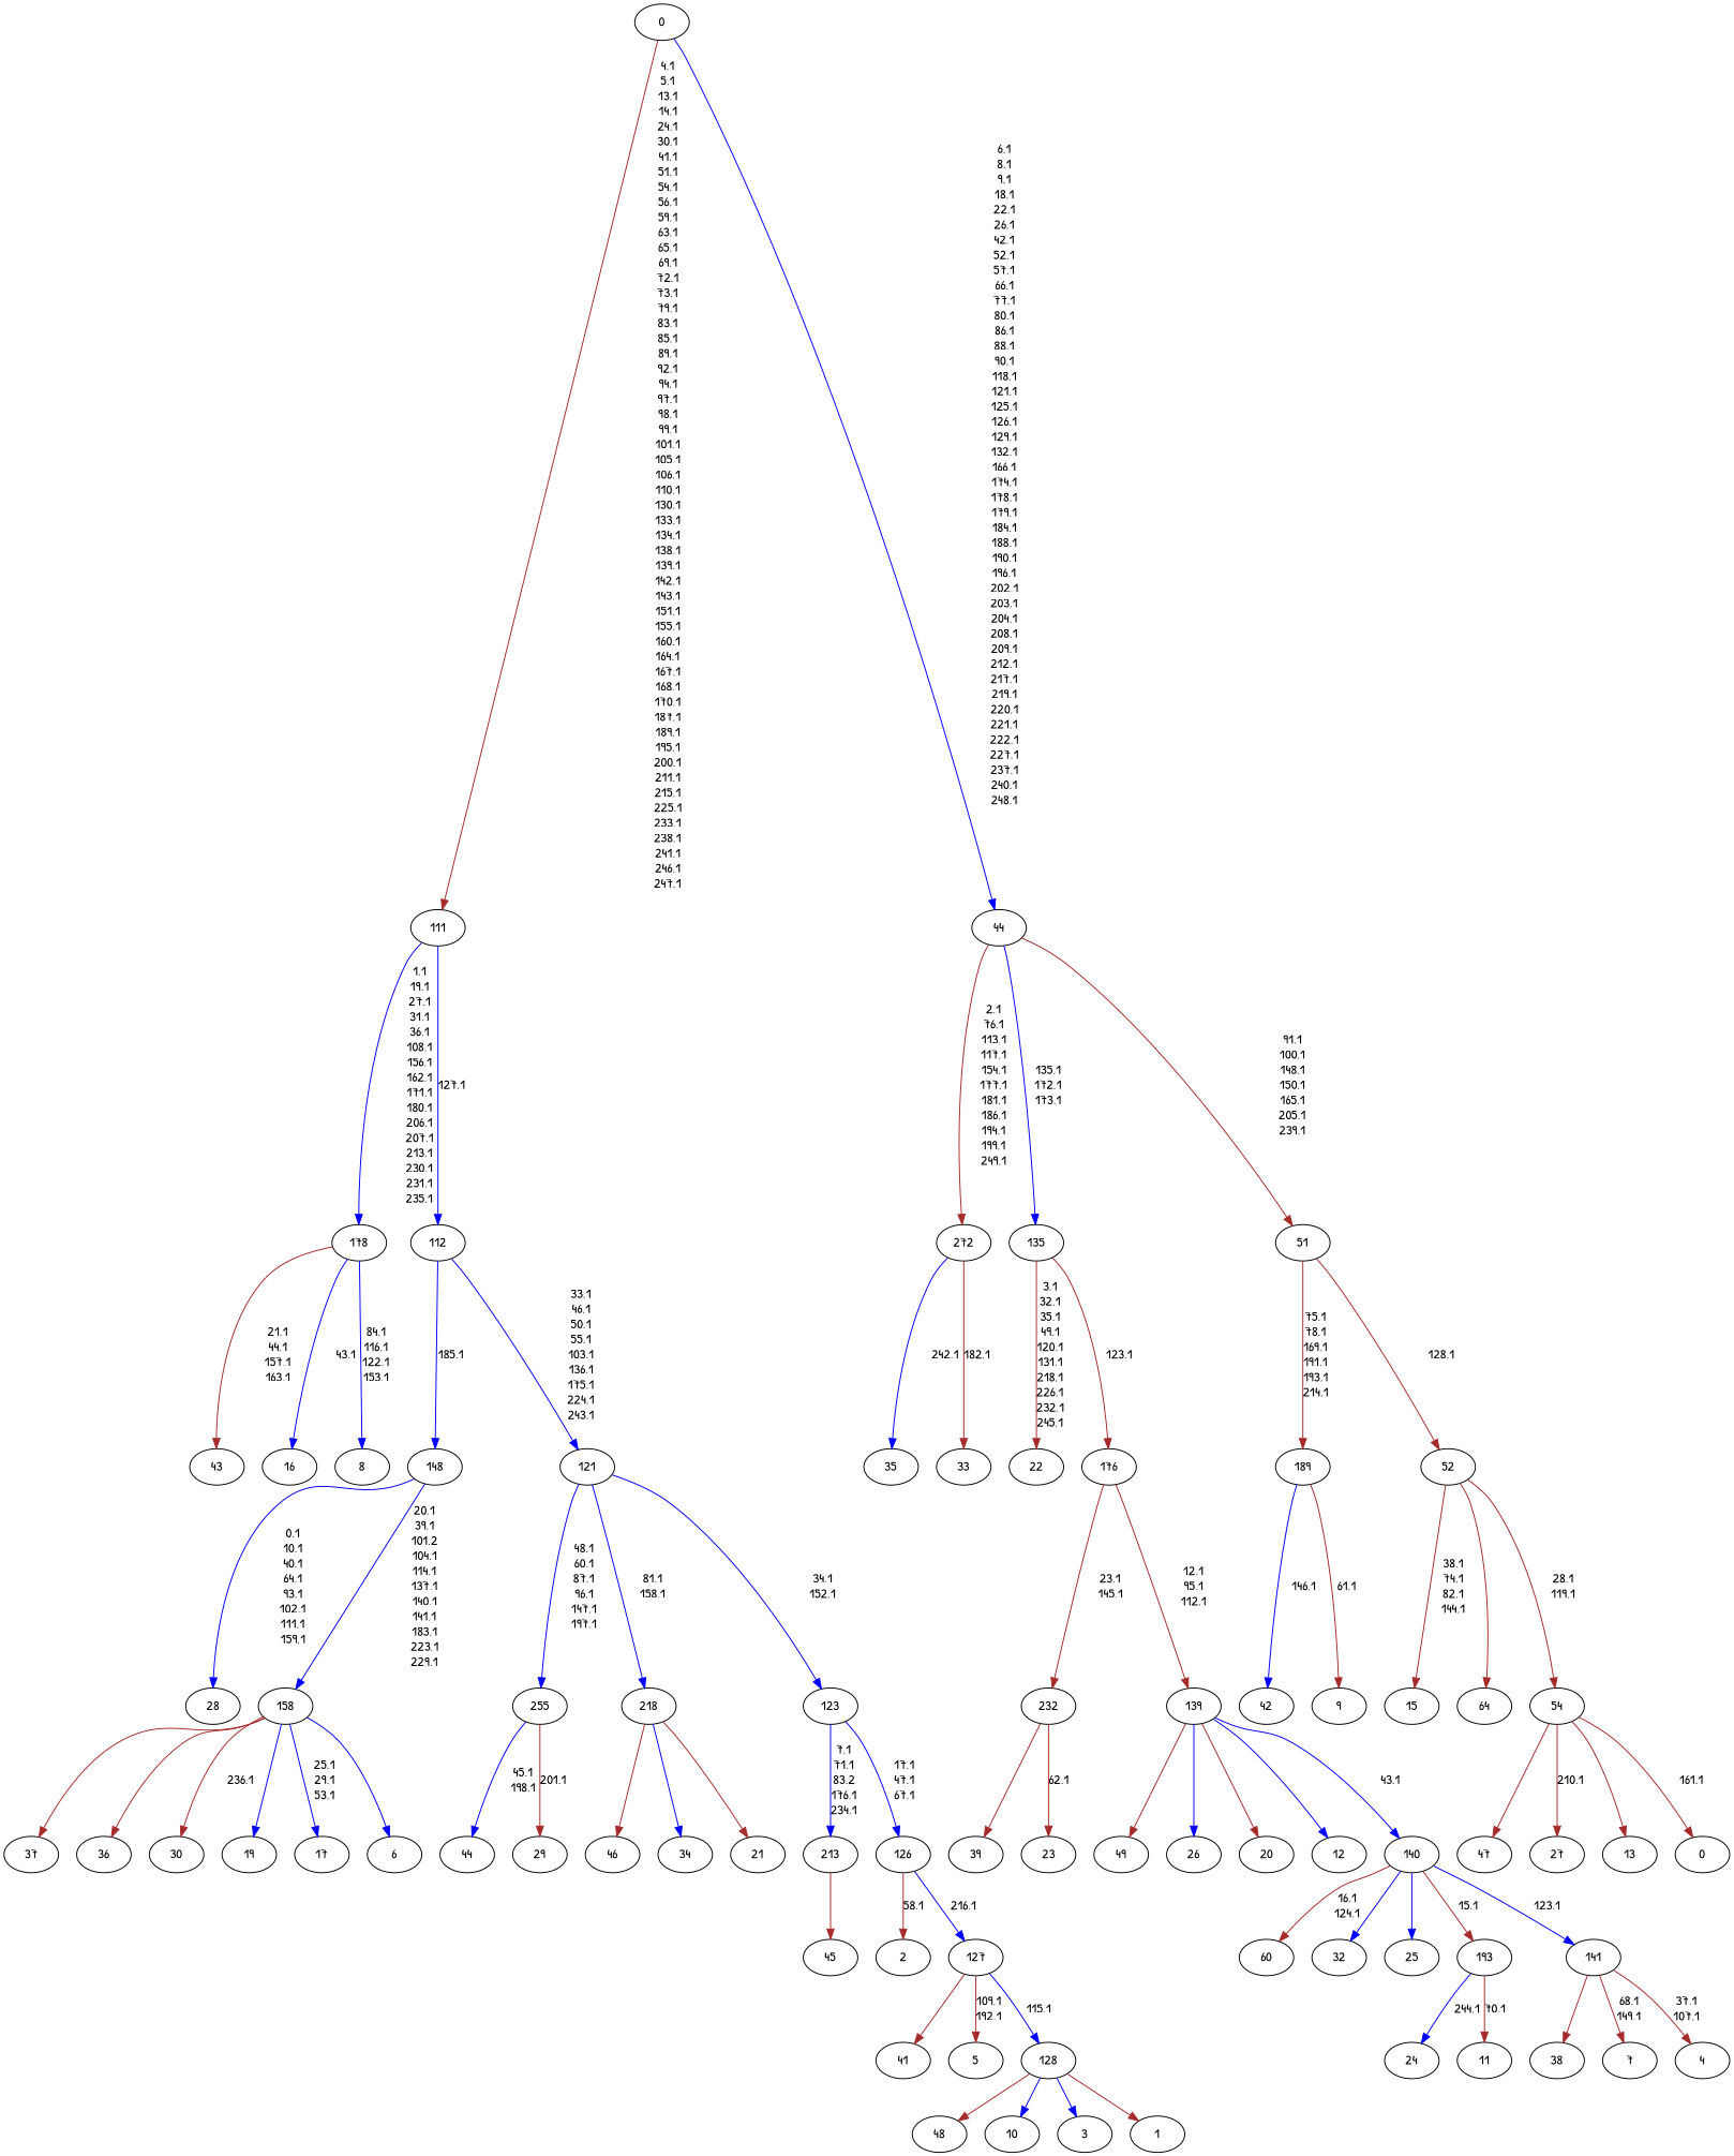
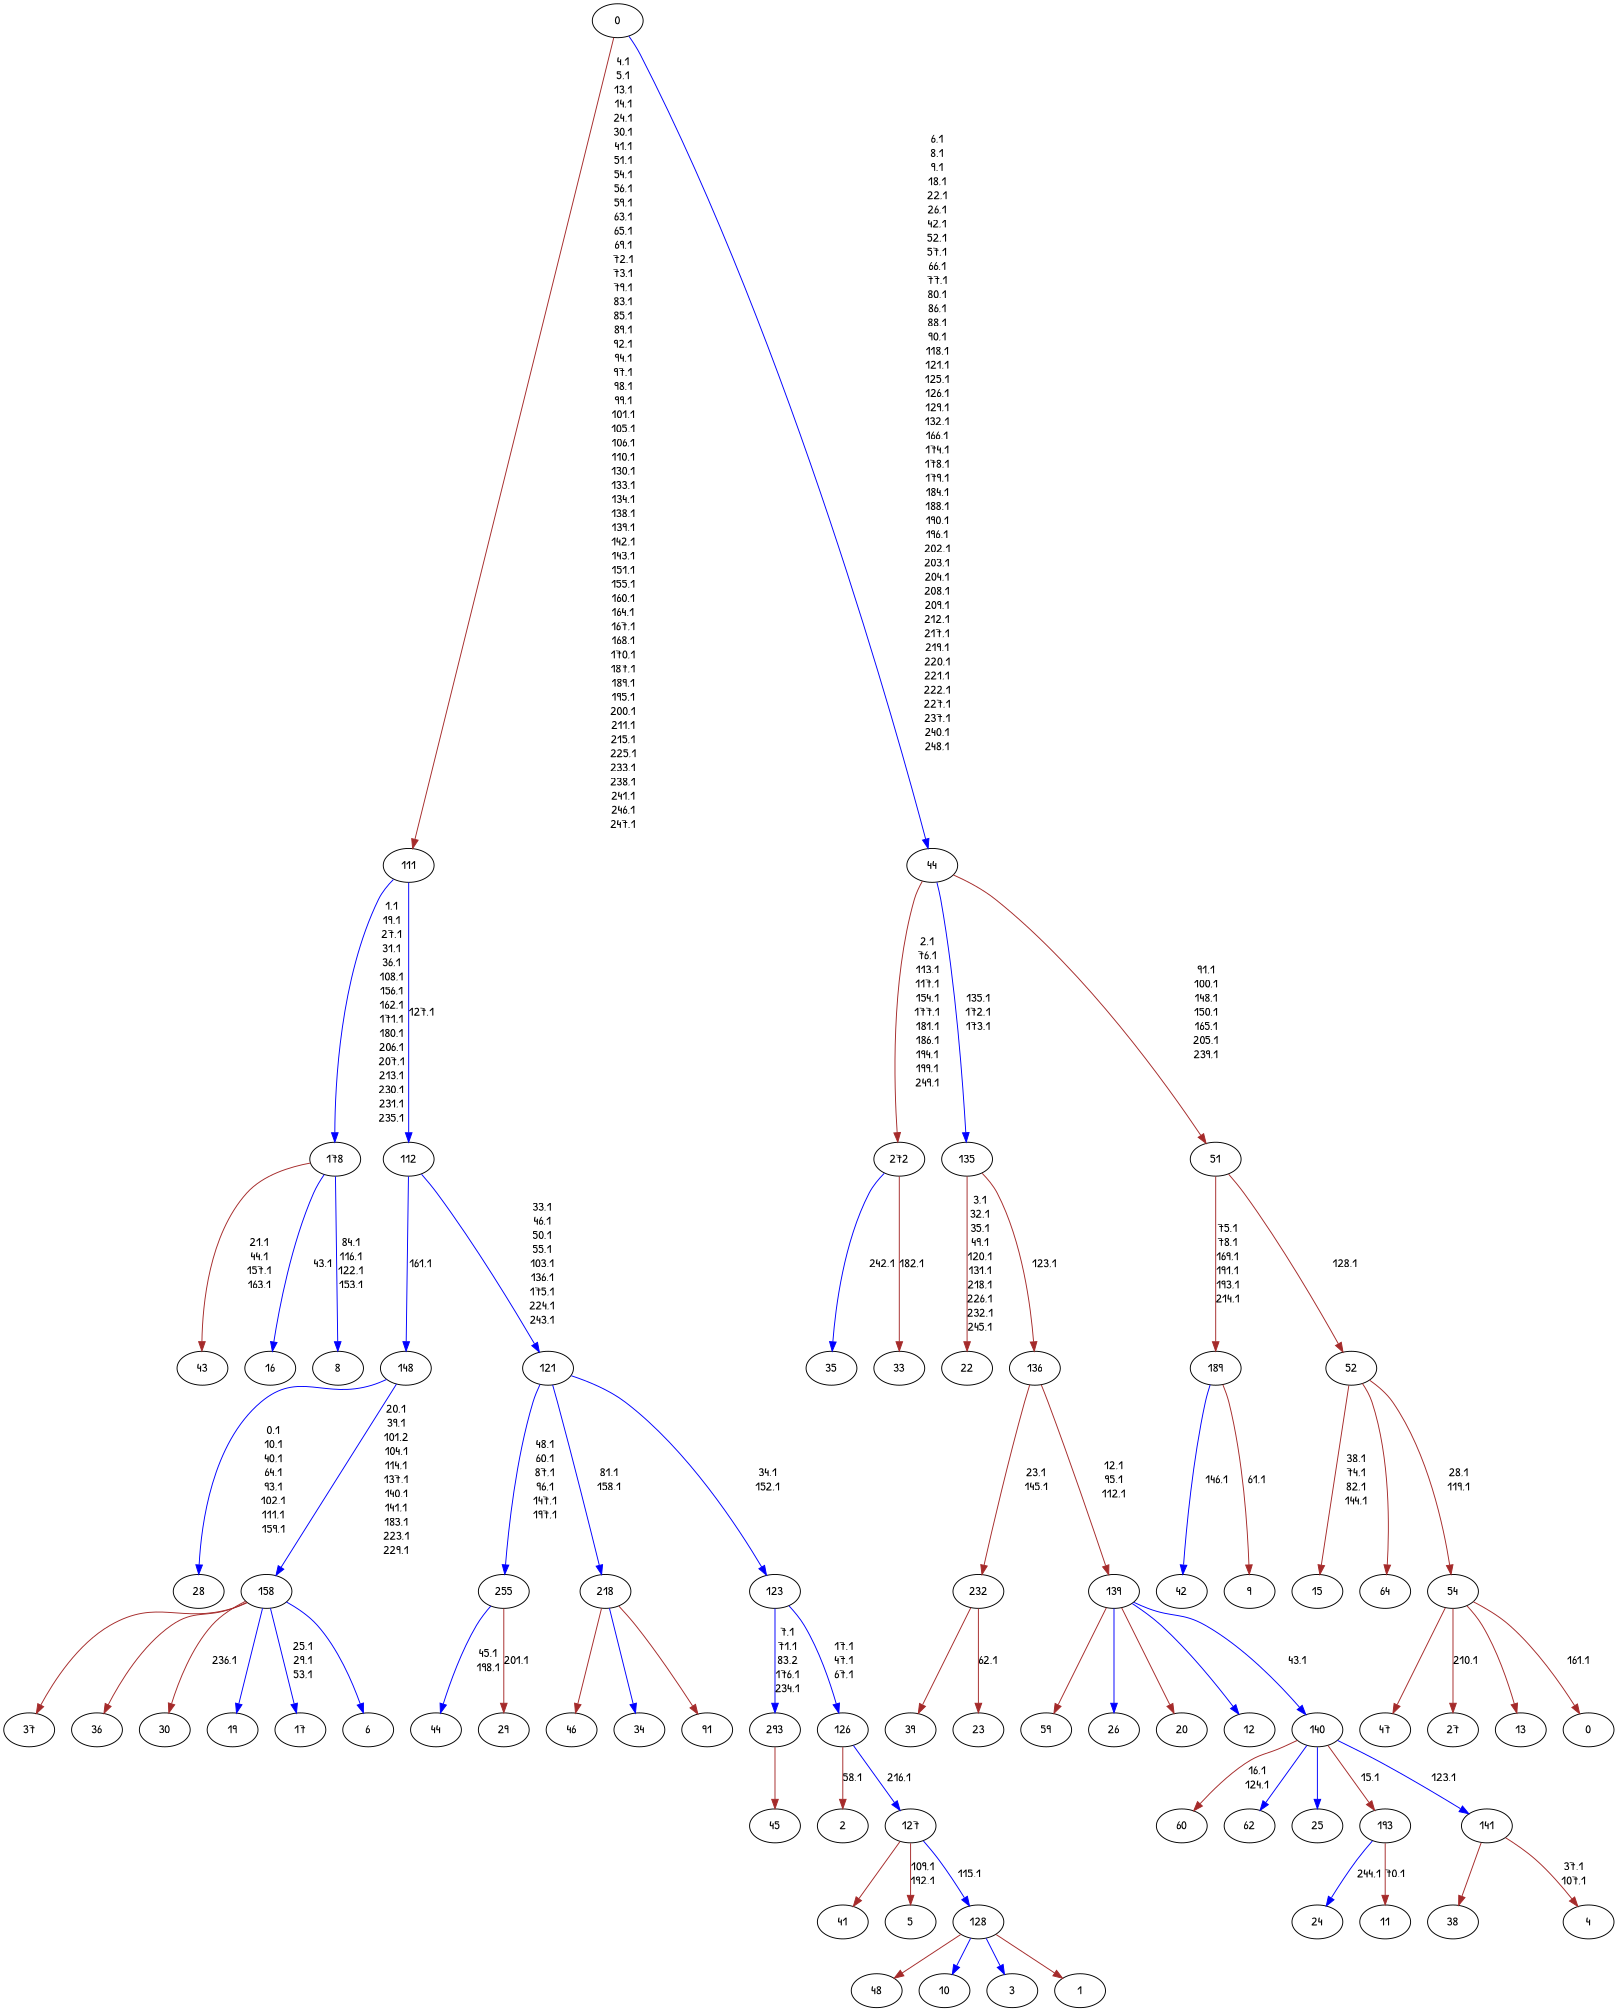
  digraph {
    fontname="Patrick Hand"
    node [fontname="Patrick Hand"]
    edge [color=brown fontname="Patrick Hand"]
-   n1 [label=49]
+   n1 [label=59]
    n2 [label=48]
    n3 [label=47]
    n4 [label=46]
    n5 [label=45]
    n6 [label=44]
    n7 [label=43]
    n8 [label=42]
    n9 [label=41]
    n10 [label=60]
    n11 [label=39]
    n12 [label=38]
    n13 [label=37]
    n14 [label=36]
    n15 [label=35]
    n16 [label=34]
    n17 [label=33]
    272
-   n19 [label=32]
+   n19 [label=62]
    n20 [label=30]
    n21 [label=29]
    255
    n23 [label=28]
    n24 [label=27]
    n25 [label=26]
    n26 [label=25]
    n27 [label=24]
    n28 [label=23]
    232
    n30 [label=22]
-   n31 [label=21]
+   n31 [label=91]
    218
    n33 [label=20]
    n34 [label=19]
-   213
+   213 [label=293]
    n36 [label=17]
    n37 [label=16]
    n38 [label=15]
    n39 [label=64]
    n40 [label=13]
    n41 [label=12]
    n42 [label=11]
    193
    n44 [label=10]
    n45 [label=9]
    189
    n47 [label=8]
    178
-   n49 [label=7]
    n50 [label=6]
    158
    148
    n53 [label=5]
    n54 [label=4]
    141
    140
    139
-   136 [label=176]
+   136
    135
    n60 [label=3]
    n61 [label=2]
    n62 [label=1]
    128
    127
    126
    123
    121
    112
    111
    n70 [label=0]
    54
    52
    51
    44
    0
    272 -> n15 [color=blue label="242,1"]
    272 -> n17 [label="182,1"]
    255 -> n6 [color=blue label="45,1\n198,1"]
    255 -> n21 [label="201,1"]
    232 -> n11
    232 -> n28 [label="62,1"]
    218 -> n4
    218 -> n16 [color=blue]
    218 -> n31
    213 -> n5
    193 -> n27 [color=blue label="244,1"]
    193 -> n42 [label="70,1"]
    189 -> n8 [color=blue label="146,1"]
    189 -> n45 [label="61,1"]
    178 -> n7 [label="21,1\n44,1\n157,1\n163,1"]
    178 -> n37 [color=blue label="43,1"]
    178 -> n47 [color=blue label="84,1\n116,1\n122,1\n153,1"]
    158 -> n13
    158 -> n14
    158 -> n20 [label="236,1"]
    158 -> n34 [color=blue]
    158 -> n36 [color=blue label="25,1\n29,1\n53,1"]
    158 -> n50 [color=blue]
    148 -> n23 [color=blue label="0,1\n10,1\n40,1\n64,1\n93,1\n102,1\n111,1\n159,1"]
    148 -> 158 [color=blue label="20,1\n39,1\n101,2\n104,1\n114,1\n137,1\n140,1\n141,1\n183,1\n223,1\n229,1"]
    141 -> n12
-   141 -> n49 [label="68,1\n149,1"]
    141 -> n54 [label="37,1\n107,1"]
    140 -> n10 [label="16,1\n124,1"]
    140 -> n19 [color=blue]
    140 -> n26 [color=blue]
    140 -> 193 [label="15,1"]
    140 -> 141 [color=blue label="123,1"]
    139 -> n1
    139 -> n25 [color=blue]
    139 -> n33
    139 -> n41 [color=blue]
    139 -> 140 [color=blue label="43,1"]
    136 -> 232 [label="23,1\n145,1"]
    136 -> 139 [label="12,1\n95,1\n112,1"]
    135 -> n30 [label="3,1\n32,1\n35,1\n49,1\n120,1\n131,1\n218,1\n226,1\n232,1\n245,1"]
    135 -> 136 [label="123,1"]
    128 -> n2
    128 -> n44 [color=blue]
    128 -> n60 [color=blue]
    128 -> n62
    127 -> n9
    127 -> n53 [label="109,1\n192,1"]
    127 -> 128 [color=blue label="115,1"]
    126 -> n61 [label="58,1"]
    126 -> 127 [color=blue label="216,1"]
    123 -> 213 [color=blue label="7,1\n71,1\n83,2\n176,1\n234,1"]
    123 -> 126 [color=blue label="17,1\n47,1\n67,1"]
    121 -> 255 [color=blue label="48,1\n60,1\n87,1\n96,1\n147,1\n197,1"]
    121 -> 218 [color=blue label="81,1\n158,1"]
    121 -> 123 [color=blue label="34,1\n152,1"]
-   112 -> 148 [color=blue label="185,1"]
+   112 -> 148 [color=blue label="161,1"]
    112 -> 121 [color=blue label="33,1\n46,1\n50,1\n55,1\n103,1\n136,1\n175,1\n224,1\n243,1"]
    111 -> 178 [color=blue label="1,1\n19,1\n27,1\n31,1\n36,1\n108,1\n156,1\n162,1\n171,1\n180,1\n206,1\n207,1\n213,1\n230,1\n231,1\n235,1"]
    111 -> 112 [color=blue label="127,1"]
    54 -> n3
    54 -> n24 [label="210,1"]
    54 -> n40
    54 -> n70 [label="161,1"]
    52 -> n38 [label="38,1\n74,1\n82,1\n144,1"]
    52 -> n39
    52 -> 54 [label="28,1\n119,1"]
    51 -> 189 [label="75,1\n78,1\n169,1\n191,1\n193,1\n214,1"]
    51 -> 52 [label="128,1"]
    44 -> 272 [label="2,1\n76,1\n113,1\n117,1\n154,1\n177,1\n181,1\n186,1\n194,1\n199,1\n249,1"]
    44 -> 135 [color=blue label="135,1\n172,1\n173,1"]
    44 -> 51 [label="91,1\n100,1\n148,1\n150,1\n165,1\n205,1\n239,1"]
    0 -> 111 [label="4,1\n5,1\n13,1\n14,1\n24,1\n30,1\n41,1\n51,1\n54,1\n56,1\n59,1\n63,1\n65,1\n69,1\n72,1\n73,1\n79,1\n83,1\n85,1\n89,1\n92,1\n94,1\n97,1\n98,1\n99,1\n101,1\n105,1\n106,1\n110,1\n130,1\n133,1\n134,1\n138,1\n139,1\n142,1\n143,1\n151,1\n155,1\n160,1\n164,1\n167,1\n168,1\n170,1\n187,1\n189,1\n195,1\n200,1\n211,1\n215,1\n225,1\n233,1\n238,1\n241,1\n246,1\n247,1"]
    0 -> 44 [color=blue label="6,1\n8,1\n9,1\n18,1\n22,1\n26,1\n42,1\n52,1\n57,1\n66,1\n77,1\n80,1\n86,1\n88,1\n90,1\n118,1\n121,1\n125,1\n126,1\n129,1\n132,1\n166,1\n174,1\n178,1\n179,1\n184,1\n188,1\n190,1\n196,1\n202,1\n203,1\n204,1\n208,1\n209,1\n212,1\n217,1\n219,1\n220,1\n221,1\n222,1\n227,1\n237,1\n240,1\n248,1"]
  }
